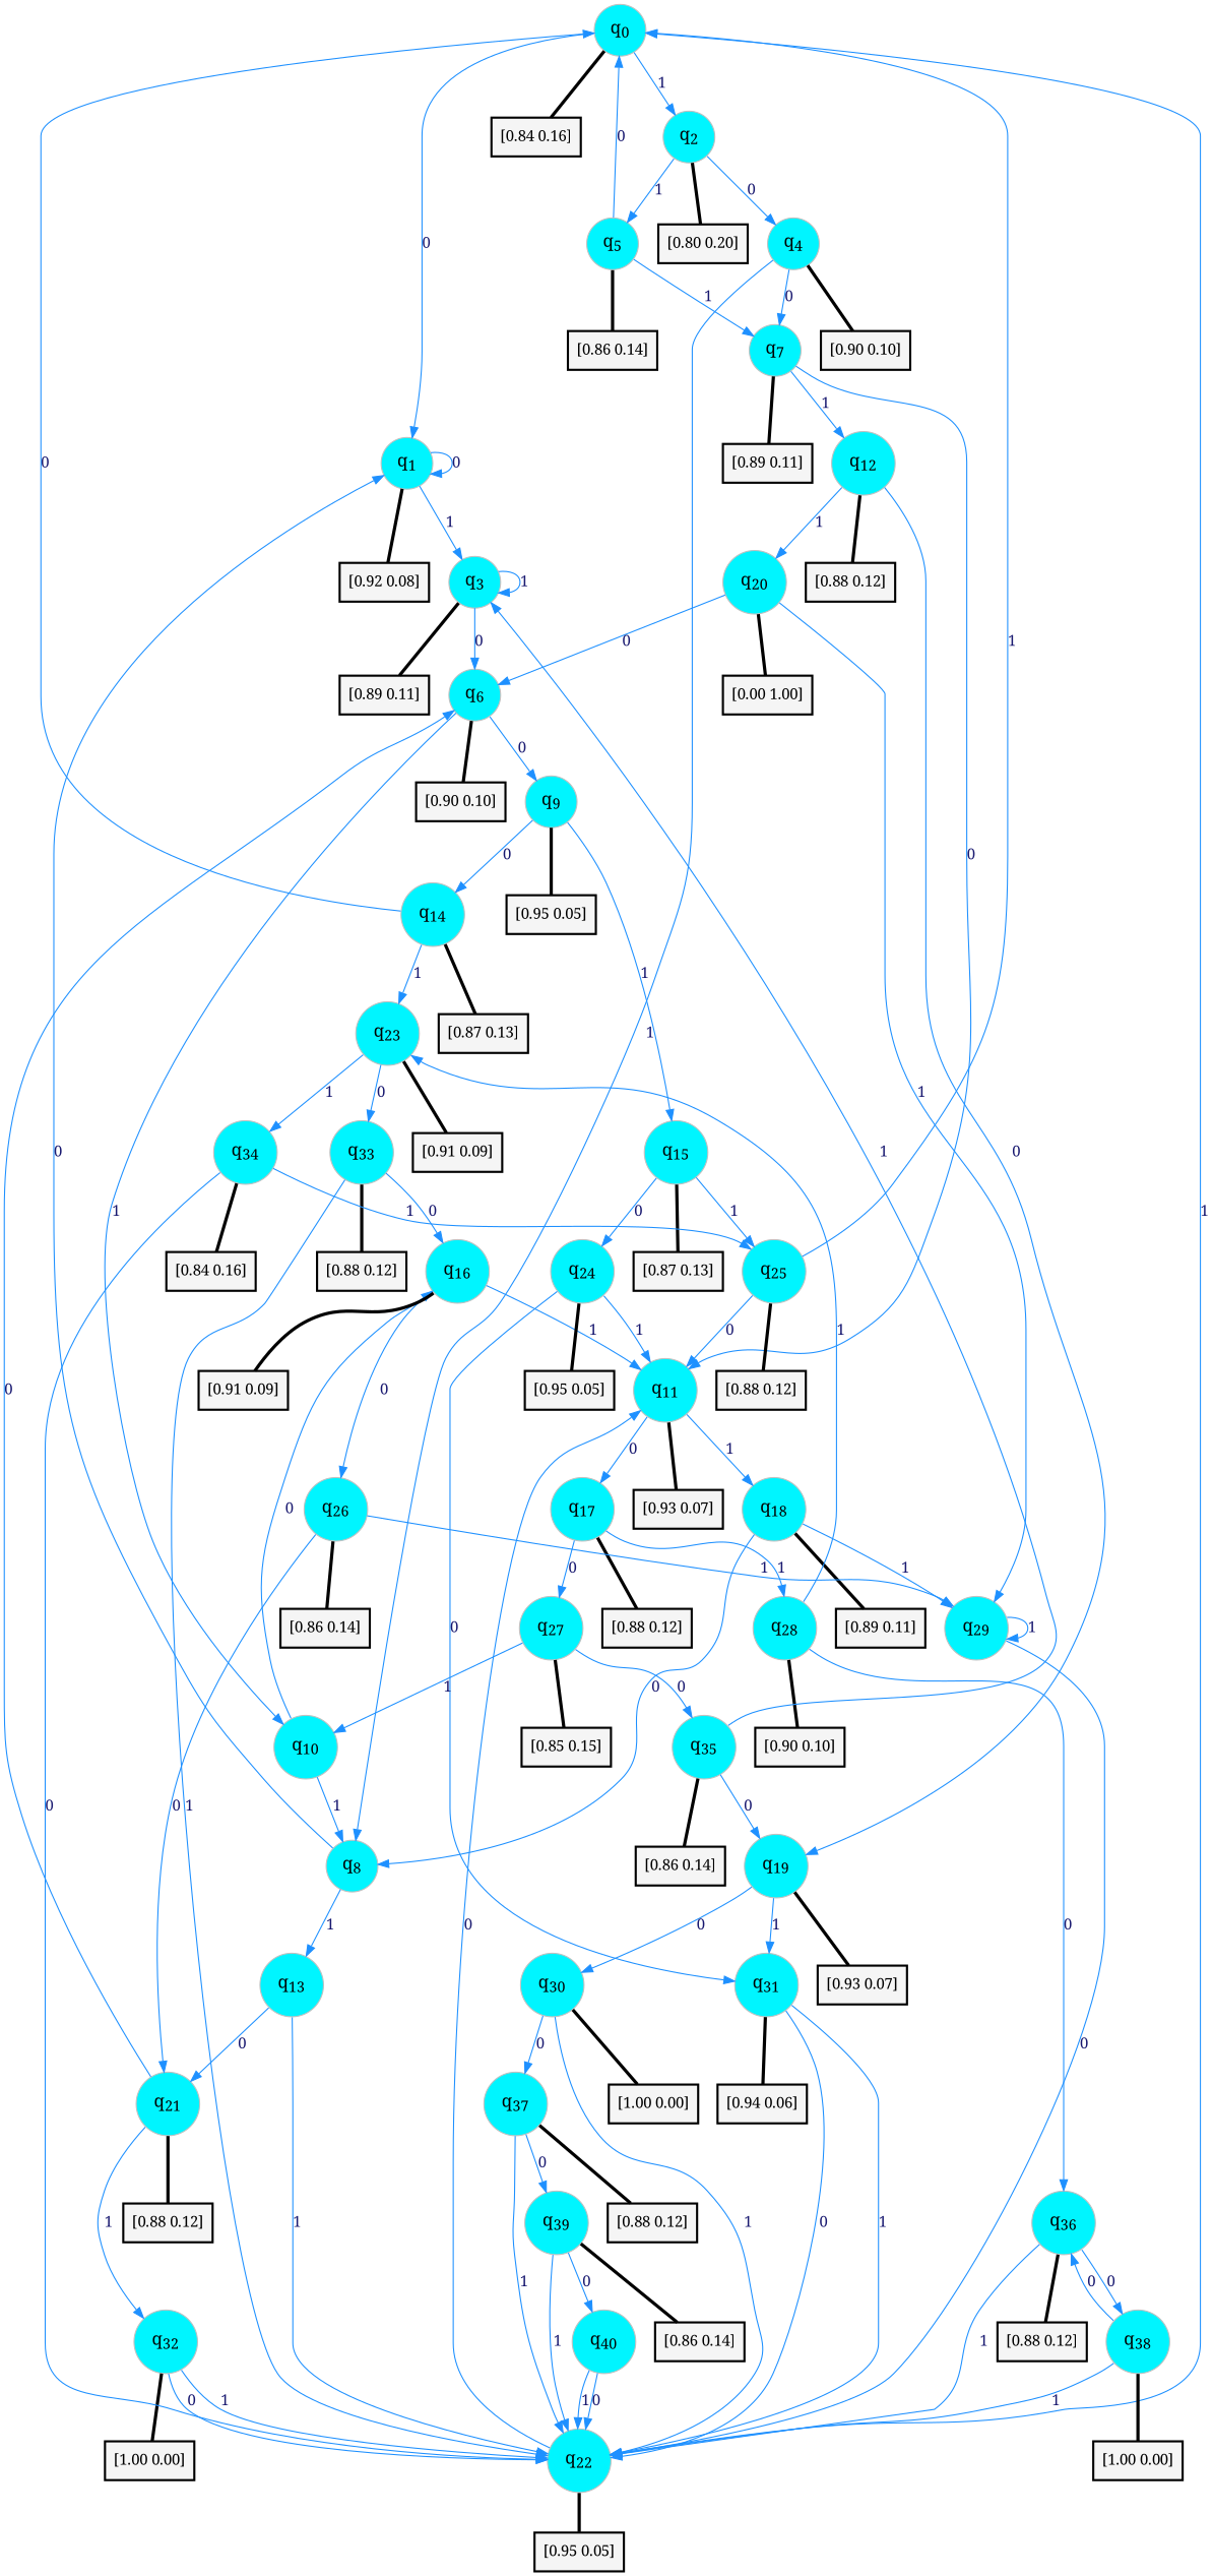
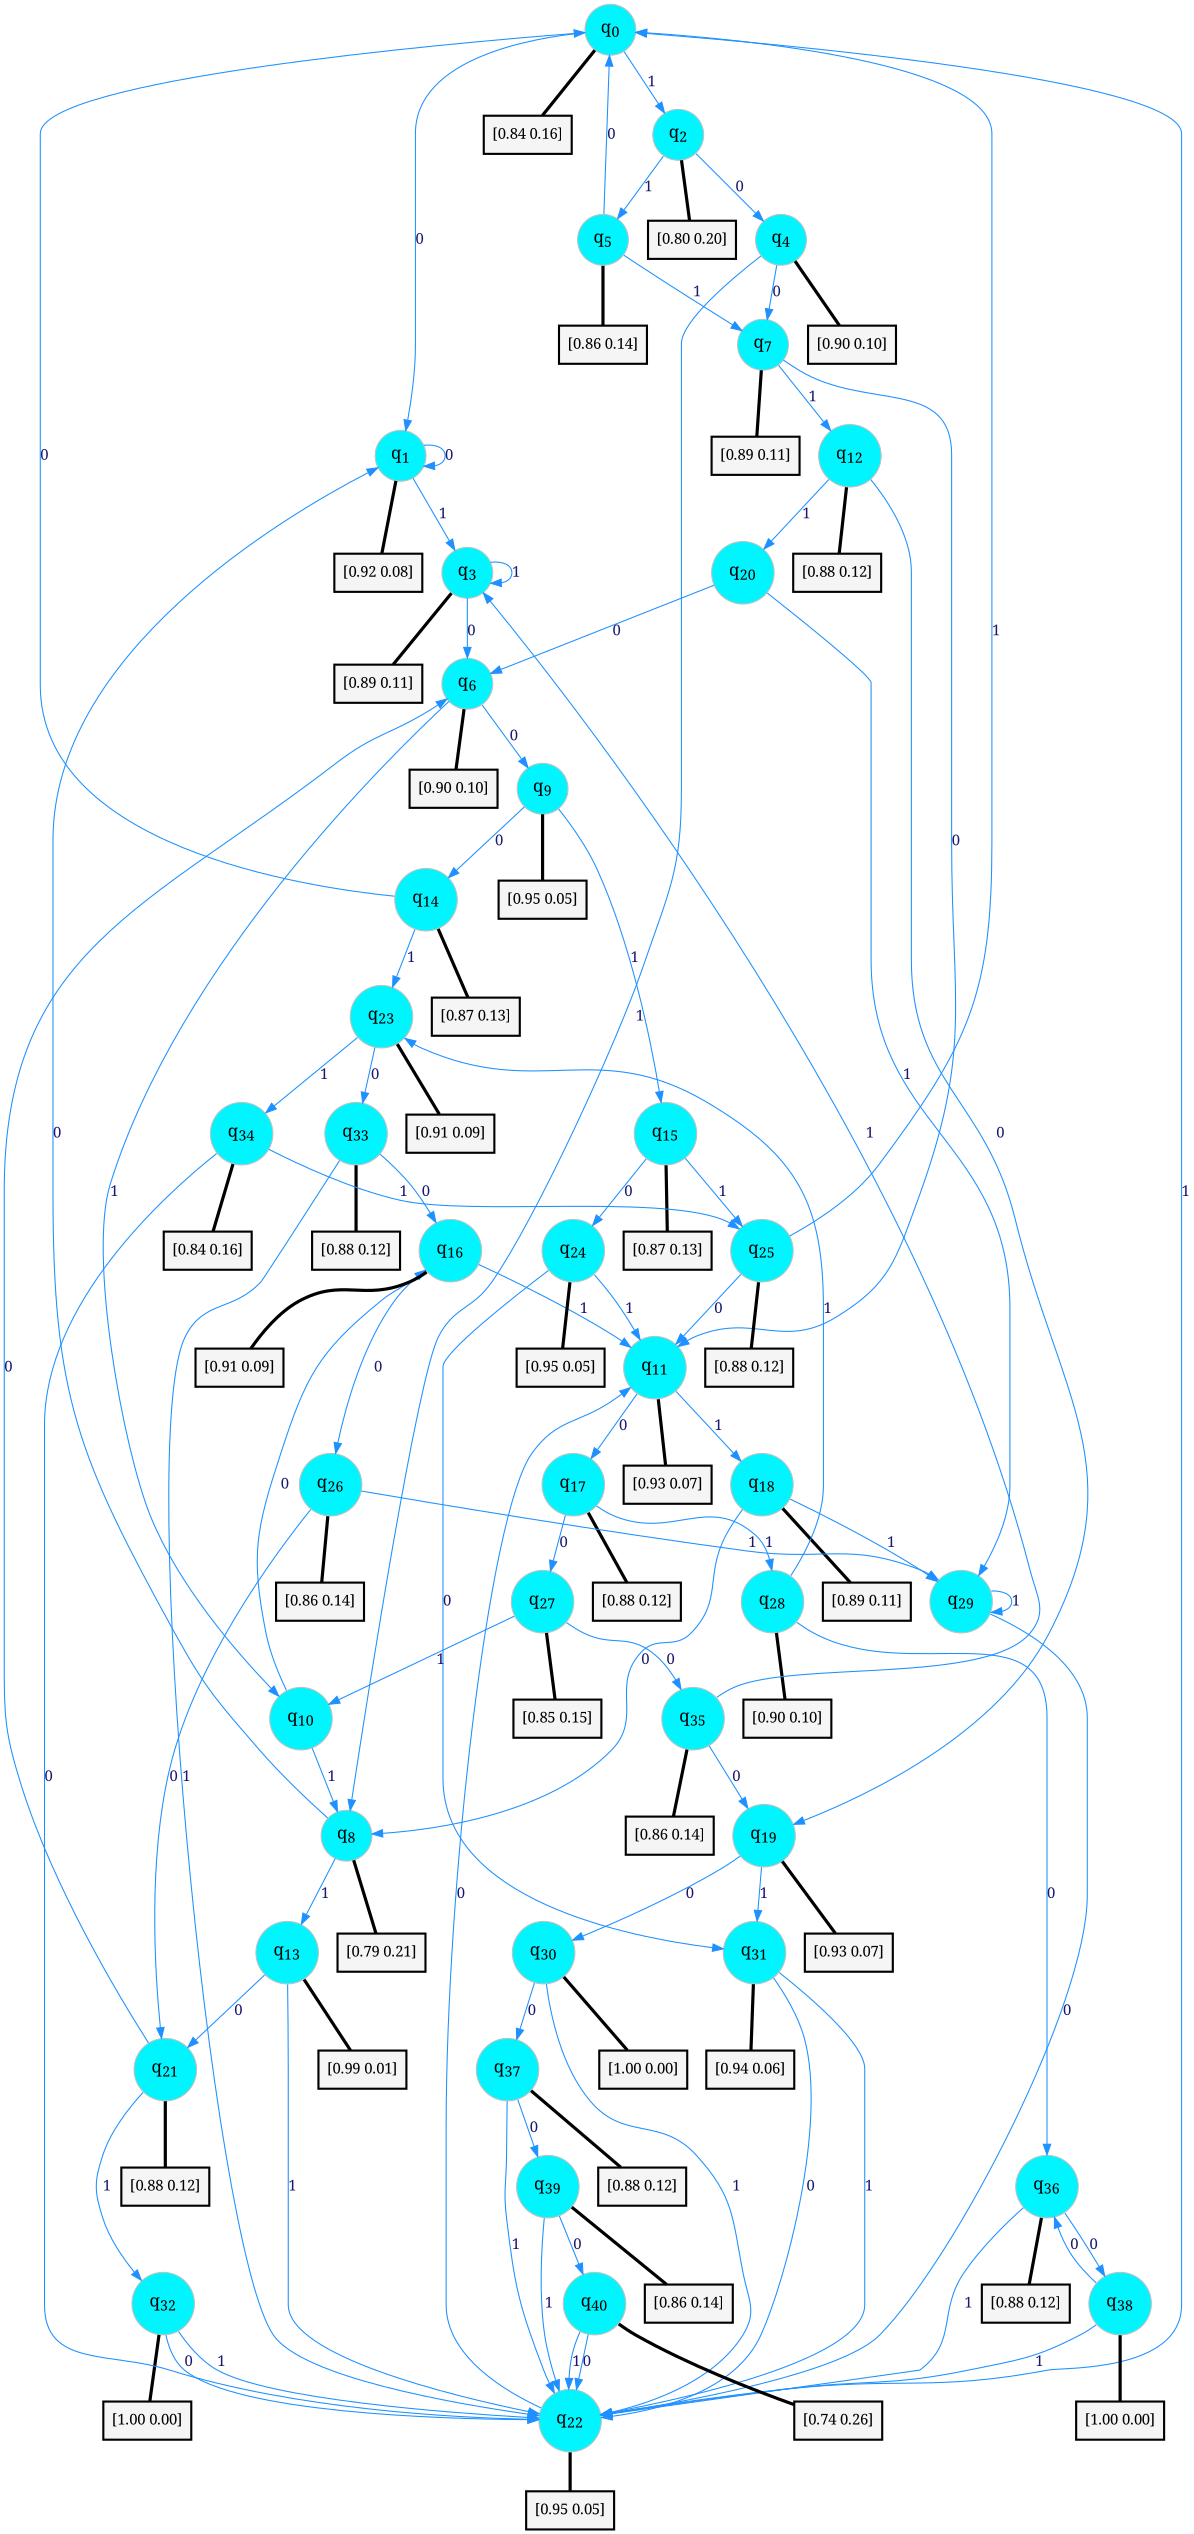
  digraph {
    fontname="Noto Serif"
    rankdir=TD
    node [color=gray fillcolor=turquoise1 fontcolor=black fontname="Noto Serif" fontsize=16 fontweight=bold shape=circle style=filled]
    edge [arrowsize=1 color=dodgerblue1 fontcolor=midnightblue fontname="Noto Serif" fontweight=bold penwidth=1 style=solid weight=20]
    n1 [label=<q<SUB>0</SUB>>]
    n2 [label=<q<SUB>1</SUB>>]
    n3 [label=<q<SUB>2</SUB>>]
    n4 [color=black fillcolor=whitesmoke fontsize=14 label="[0.84 0.16]" penwidth=2 shape=box]
    n5 [label=<q<SUB>3</SUB>>]
    n6 [color=black fillcolor=whitesmoke fontsize=14 label="[0.92 0.08]" penwidth=2 shape=box]
    n7 [label=<q<SUB>4</SUB>>]
    n8 [label=<q<SUB>5</SUB>>]
    n9 [color=black fillcolor=whitesmoke fontsize=14 label="[0.80 0.20]" penwidth=2 shape=box]
    n10 [label=<q<SUB>6</SUB>>]
    n11 [color=black fillcolor=whitesmoke fontsize=14 label="[0.89 0.11]" penwidth=2 shape=box]
    n12 [label=<q<SUB>7</SUB>>]
    n13 [label=<q<SUB>8</SUB>>]
    n14 [color=black fillcolor=whitesmoke fontsize=14 label="[0.90 0.10]" penwidth=2 shape=box]
    n15 [color=black fillcolor=whitesmoke fontsize=14 label="[0.86 0.14]" penwidth=2 shape=box]
    n16 [label=<q<SUB>9</SUB>>]
    n17 [label=<q<SUB>10</SUB>>]
    n18 [color=black fillcolor=whitesmoke fontsize=14 label="[0.90 0.10]" penwidth=2 shape=box]
    n19 [label=<q<SUB>11</SUB>>]
    n20 [label=<q<SUB>12</SUB>>]
    n21 [color=black fillcolor=whitesmoke fontsize=14 label="[0.89 0.11]" penwidth=2 shape=box]
    n22 [label=<q<SUB>13</SUB>>]
+   n23 [color=black fillcolor=whitesmoke fontsize=14 label="[0.79 0.21]" penwidth=2 shape=box]
    n24 [label=<q<SUB>14</SUB>>]
    n25 [label=<q<SUB>15</SUB>>]
    n26 [color=black fillcolor=whitesmoke fontsize=14 label="[0.95 0.05]" penwidth=2 shape=box]
    n27 [label=<q<SUB>16</SUB>>]
    n28 [label=<q<SUB>17</SUB>>]
    n29 [label=<q<SUB>18</SUB>>]
    n30 [color=black fillcolor=whitesmoke fontsize=14 label="[0.93 0.07]" penwidth=2 shape=box]
    n31 [label=<q<SUB>19</SUB>>]
    n32 [label=<q<SUB>20</SUB>>]
    n33 [color=black fillcolor=whitesmoke fontsize=14 label="[0.88 0.12]" penwidth=2 shape=box]
    n34 [label=<q<SUB>21</SUB>>]
    n35 [label=<q<SUB>22</SUB>>]
+   n36 [color=black fillcolor=whitesmoke fontsize=14 label="[0.99 0.01]" penwidth=2 shape=box]
    n37 [label=<q<SUB>23</SUB>>]
    n38 [color=black fillcolor=whitesmoke fontsize=14 label="[0.87 0.13]" penwidth=2 shape=box]
    n39 [label=<q<SUB>24</SUB>>]
    n40 [label=<q<SUB>25</SUB>>]
    n41 [color=black fillcolor=whitesmoke fontsize=14 label="[0.87 0.13]" penwidth=2 shape=box]
    n42 [label=<q<SUB>26</SUB>>]
    n43 [color=black fillcolor=whitesmoke fontsize=14 label="[0.91 0.09]" penwidth=2 shape=box]
    n44 [label=<q<SUB>27</SUB>>]
    n45 [label=<q<SUB>28</SUB>>]
    n46 [color=black fillcolor=whitesmoke fontsize=14 label="[0.88 0.12]" penwidth=2 shape=box]
    n47 [label=<q<SUB>29</SUB>>]
    n48 [color=black fillcolor=whitesmoke fontsize=14 label="[0.89 0.11]" penwidth=2 shape=box]
    n49 [label=<q<SUB>30</SUB>>]
    n50 [label=<q<SUB>31</SUB>>]
    n51 [color=black fillcolor=whitesmoke fontsize=14 label="[0.93 0.07]" penwidth=2 shape=box]
-   n52 [color=black fillcolor=whitesmoke fontsize=14 label="[0.00 1.00]" penwidth=2 shape=box]
    n53 [label=<q<SUB>32</SUB>>]
    n54 [color=black fillcolor=whitesmoke fontsize=14 label="[0.88 0.12]" penwidth=2 shape=box]
    n55 [color=black fillcolor=whitesmoke fontsize=14 label="[0.95 0.05]" penwidth=2 shape=box]
    n56 [label=<q<SUB>33</SUB>>]
    n57 [label=<q<SUB>34</SUB>>]
    n58 [color=black fillcolor=whitesmoke fontsize=14 label="[0.91 0.09]" penwidth=2 shape=box]
    n59 [color=black fillcolor=whitesmoke fontsize=14 label="[0.95 0.05]" penwidth=2 shape=box]
    n60 [color=black fillcolor=whitesmoke fontsize=14 label="[0.88 0.12]" penwidth=2 shape=box]
    n61 [color=black fillcolor=whitesmoke fontsize=14 label="[0.86 0.14]" penwidth=2 shape=box]
    n62 [label=<q<SUB>35</SUB>>]
    n63 [color=black fillcolor=whitesmoke fontsize=14 label="[0.85 0.15]" penwidth=2 shape=box]
    n64 [label=<q<SUB>36</SUB>>]
    n65 [color=black fillcolor=whitesmoke fontsize=14 label="[0.90 0.10]" penwidth=2 shape=box]
    n66 [label=<q<SUB>37</SUB>>]
    n67 [color=black fillcolor=whitesmoke fontsize=14 label="[1.00 0.00]" penwidth=2 shape=box]
    n68 [color=black fillcolor=whitesmoke fontsize=14 label="[0.94 0.06]" penwidth=2 shape=box]
    n69 [color=black fillcolor=whitesmoke fontsize=14 label="[1.00 0.00]" penwidth=2 shape=box]
    n70 [color=black fillcolor=whitesmoke fontsize=14 label="[0.88 0.12]" penwidth=2 shape=box]
    n71 [color=black fillcolor=whitesmoke fontsize=14 label="[0.84 0.16]" penwidth=2 shape=box]
    n72 [color=black fillcolor=whitesmoke fontsize=14 label="[0.86 0.14]" penwidth=2 shape=box]
    n73 [label=<q<SUB>38</SUB>>]
    n74 [color=black fillcolor=whitesmoke fontsize=14 label="[0.88 0.12]" penwidth=2 shape=box]
    n75 [label=<q<SUB>39</SUB>>]
    n76 [color=black fillcolor=whitesmoke fontsize=14 label="[0.88 0.12]" penwidth=2 shape=box]
    n77 [color=black fillcolor=whitesmoke fontsize=14 label="[1.00 0.00]" penwidth=2 shape=box]
    n78 [label=<q<SUB>40</SUB>>]
    n79 [color=black fillcolor=whitesmoke fontsize=14 label="[0.86 0.14]" penwidth=2 shape=box]
+   n80 [color=black fillcolor=whitesmoke fontsize=14 label="[0.74 0.26]" penwidth=2 shape=box]
    n1 -> n2 [label=0]
    n1 -> n3 [label=1]
    n1 -> n4 [arrowhead=none color=black penwidth=3]
    n2 -> n2 [label=0]
    n2 -> n5 [label=1]
    n2 -> n6 [arrowhead=none color=black penwidth=3]
    n3 -> n7 [label=0]
    n3 -> n8 [label=1]
    n3 -> n9 [arrowhead=none color=black penwidth=3]
    n5 -> n5 [label=1]
    n5 -> n10 [label=0]
    n5 -> n11 [arrowhead=none color=black penwidth=3]
    n7 -> n12 [label=0]
    n7 -> n13 [label=1]
    n7 -> n14 [arrowhead=none color=black penwidth=3]
    n8 -> n1 [label=0]
    n8 -> n12 [label=1]
    n8 -> n15 [arrowhead=none color=black penwidth=3]
    n10 -> n16 [label=0]
    n10 -> n17 [label=1]
    n10 -> n18 [arrowhead=none color=black penwidth=3]
    n12 -> n19 [label=0]
    n12 -> n20 [label=1]
    n12 -> n21 [arrowhead=none color=black penwidth=3]
    n13 -> n2 [label=0]
    n13 -> n22 [label=1]
+   n13 -> n23 [arrowhead=none color=black penwidth=3]
    n16 -> n24 [label=0]
    n16 -> n25 [label=1]
    n16 -> n26 [arrowhead=none color=black penwidth=3]
    n17 -> n13 [label=1]
    n17 -> n27 [label=0]
    n19 -> n28 [label=0]
    n19 -> n29 [label=1]
    n19 -> n30 [arrowhead=none color=black penwidth=3]
    n20 -> n31 [label=0]
    n20 -> n32 [label=1]
    n20 -> n33 [arrowhead=none color=black penwidth=3]
    n22 -> n34 [label=0]
    n22 -> n35 [label=1]
+   n22 -> n36 [arrowhead=none color=black penwidth=3]
    n24 -> n1 [label=0]
    n24 -> n37 [label=1]
    n24 -> n38 [arrowhead=none color=black penwidth=3]
    n25 -> n39 [label=0]
    n25 -> n40 [label=1]
    n25 -> n41 [arrowhead=none color=black penwidth=3]
    n27 -> n19 [label=1]
    n27 -> n42 [label=0]
    n27 -> n43 [arrowhead=none color=black penwidth=3]
    n28 -> n44 [label=0]
    n28 -> n45 [label=1]
    n28 -> n46 [arrowhead=none color=black penwidth=3]
    n29 -> n13 [label=0]
    n29 -> n47 [label=1]
    n29 -> n48 [arrowhead=none color=black penwidth=3]
    n31 -> n49 [label=0]
    n31 -> n50 [label=1]
    n31 -> n51 [arrowhead=none color=black penwidth=3]
    n32 -> n10 [label=0]
    n32 -> n47 [label=1]
-   n32 -> n52 [arrowhead=none color=black penwidth=3]
    n34 -> n10 [label=0]
    n34 -> n53 [label=1]
    n34 -> n54 [arrowhead=none color=black penwidth=3]
    n35 -> n1 [label=1]
    n35 -> n19 [label=0]
    n35 -> n55 [arrowhead=none color=black penwidth=3]
    n37 -> n56 [label=0]
    n37 -> n57 [label=1]
    n37 -> n58 [arrowhead=none color=black penwidth=3]
    n39 -> n19 [label=1]
    n39 -> n50 [label=0]
    n39 -> n59 [arrowhead=none color=black penwidth=3]
    n40 -> n1 [label=1]
    n40 -> n19 [label=0]
    n40 -> n60 [arrowhead=none color=black penwidth=3]
    n42 -> n34 [label=0]
    n42 -> n47 [label=1]
    n42 -> n61 [arrowhead=none color=black penwidth=3]
    n44 -> n17 [label=1]
    n44 -> n62 [label=0]
    n44 -> n63 [arrowhead=none color=black penwidth=3]
    n45 -> n37 [label=1]
    n45 -> n64 [label=0]
    n45 -> n65 [arrowhead=none color=black penwidth=3]
    n47 -> n35 [label=0]
    n47 -> n47 [label=1]
    n49 -> n35 [label=1]
    n49 -> n66 [label=0]
    n49 -> n67 [arrowhead=none color=black penwidth=3]
    n50 -> n35 [label=0]
    n50 -> n35 [label=1]
    n50 -> n68 [arrowhead=none color=black penwidth=3]
    n53 -> n35 [label=0]
    n53 -> n35 [label=1]
    n53 -> n69 [arrowhead=none color=black penwidth=3]
    n56 -> n27 [label=0]
    n56 -> n35 [label=1]
    n56 -> n70 [arrowhead=none color=black penwidth=3]
    n57 -> n35 [label=0]
    n57 -> n40 [label=1]
    n57 -> n71 [arrowhead=none color=black penwidth=3]
    n62 -> n5 [label=1]
    n62 -> n31 [label=0]
    n62 -> n72 [arrowhead=none color=black penwidth=3]
    n64 -> n35 [label=1]
    n64 -> n73 [label=0]
    n64 -> n74 [arrowhead=none color=black penwidth=3]
    n66 -> n35 [label=1]
    n66 -> n75 [label=0]
    n66 -> n76 [arrowhead=none color=black penwidth=3]
    n73 -> n35 [label=1]
    n73 -> n64 [label=0]
    n73 -> n77 [arrowhead=none color=black penwidth=3]
    n75 -> n35 [label=1]
    n75 -> n78 [label=0]
    n75 -> n79 [arrowhead=none color=black penwidth=3]
    n78 -> n35 [label=0]
    n78 -> n35 [label=1]
+   n78 -> n80 [arrowhead=none color=black penwidth=3]
  }
